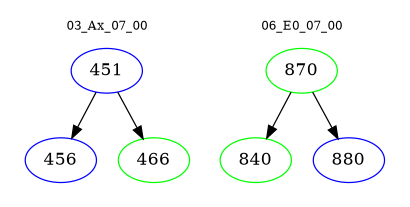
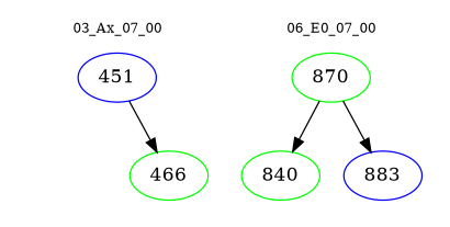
  digraph {
    node [color=blue]
    edge [color=black]
    n1 [label=451]
-   n2 [label=456]
    n3 [color=green label=466]
    n4 [color=green label=870]
    n5 [color=green label=840]
-   n6 [label=880]
+   n6 [label=883]
    subgraph cluster_1 {
      color=white
      fontsize=10
      label="03_Ax_07_00"
      n1
-     n2
      n3
    }
    subgraph cluster_2 {
      color=white
      fontsize=10
      label="06_E0_07_00"
      n4
      n5
      n6
    }
-   n1 -> n2
    n1 -> n3
    n4 -> n5
    n4 -> n6
  }
